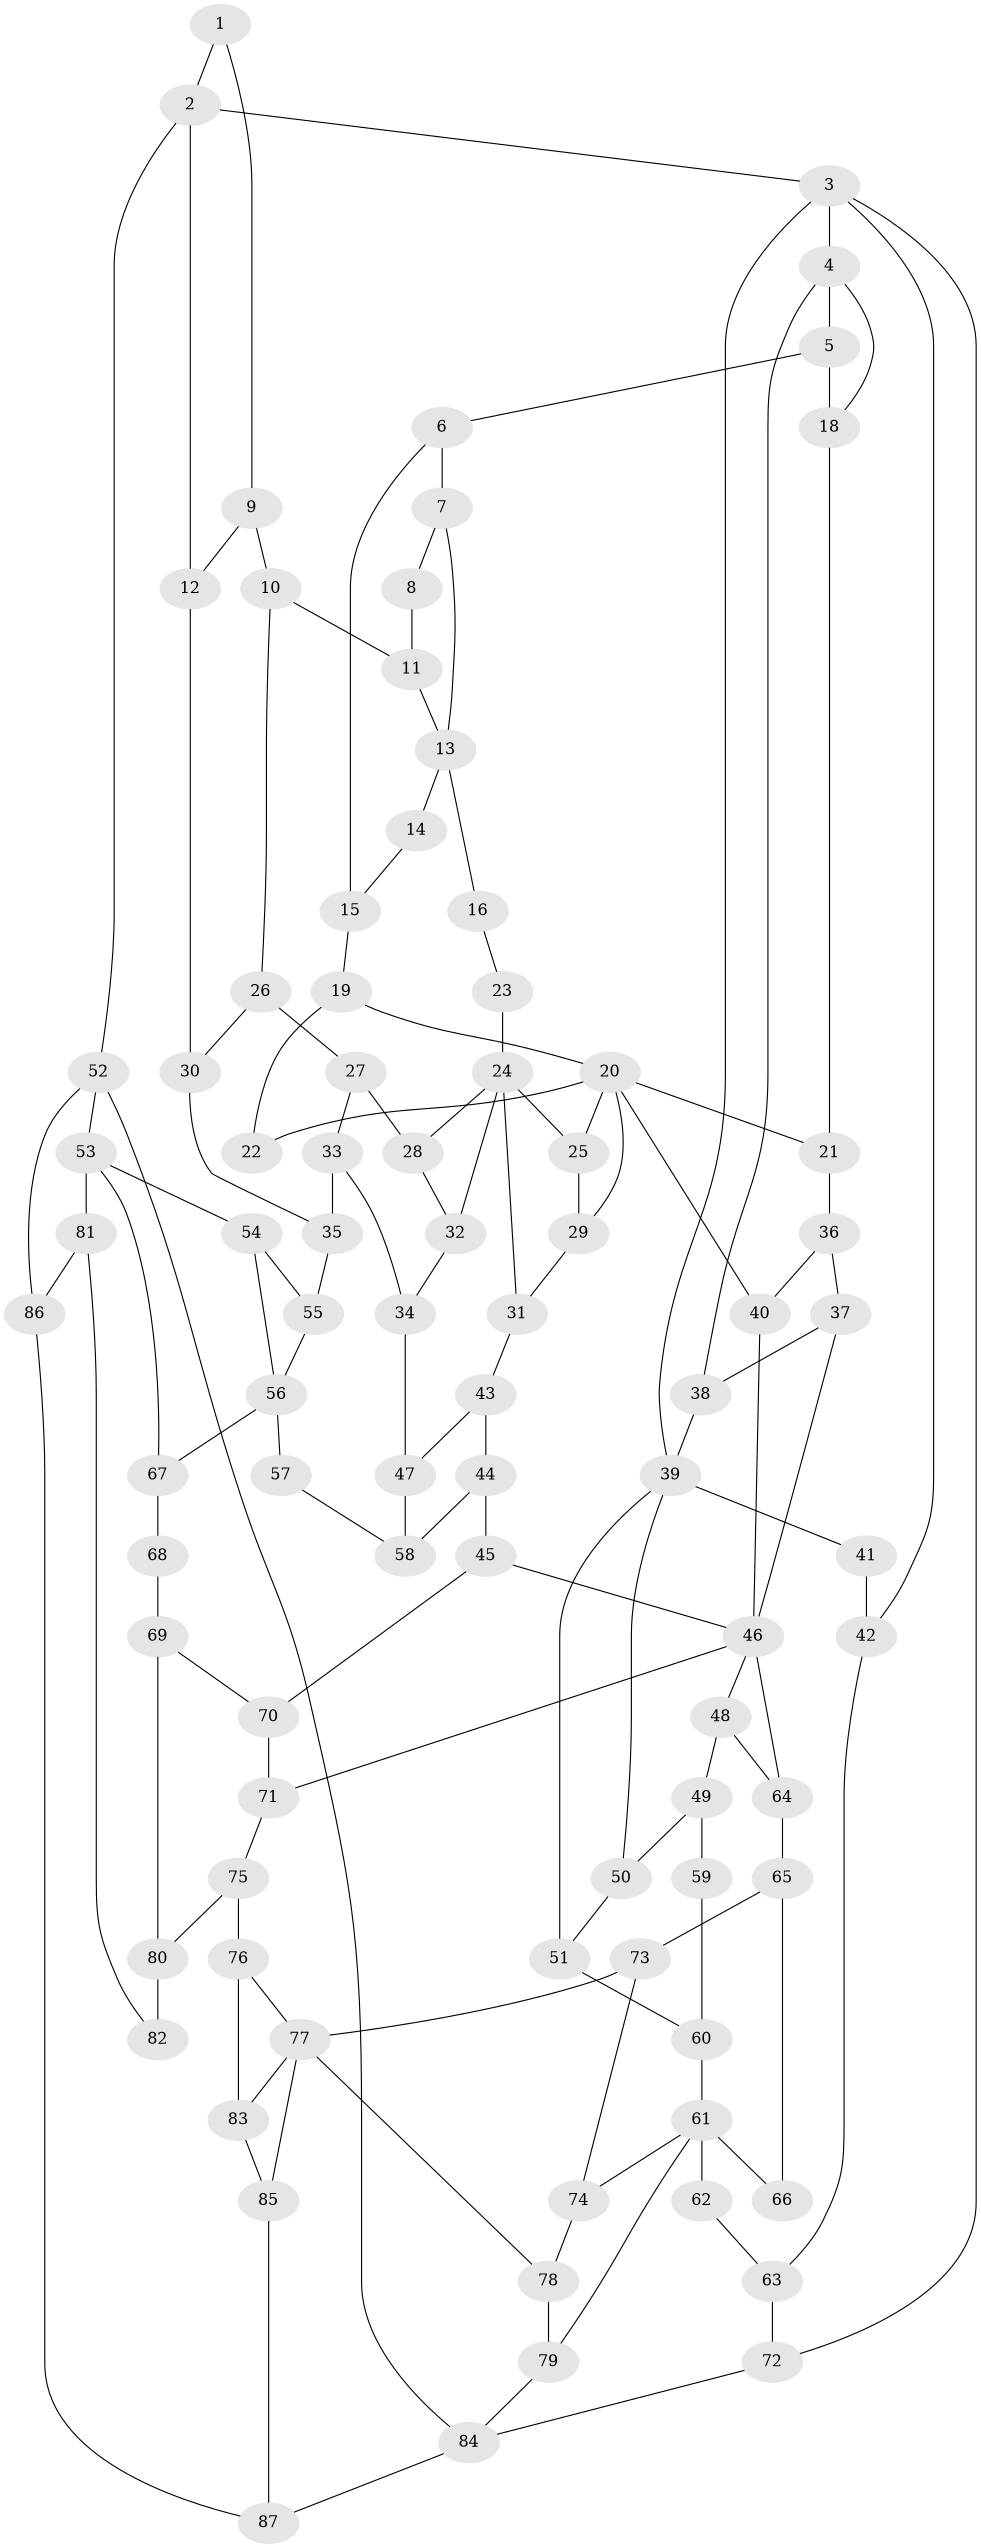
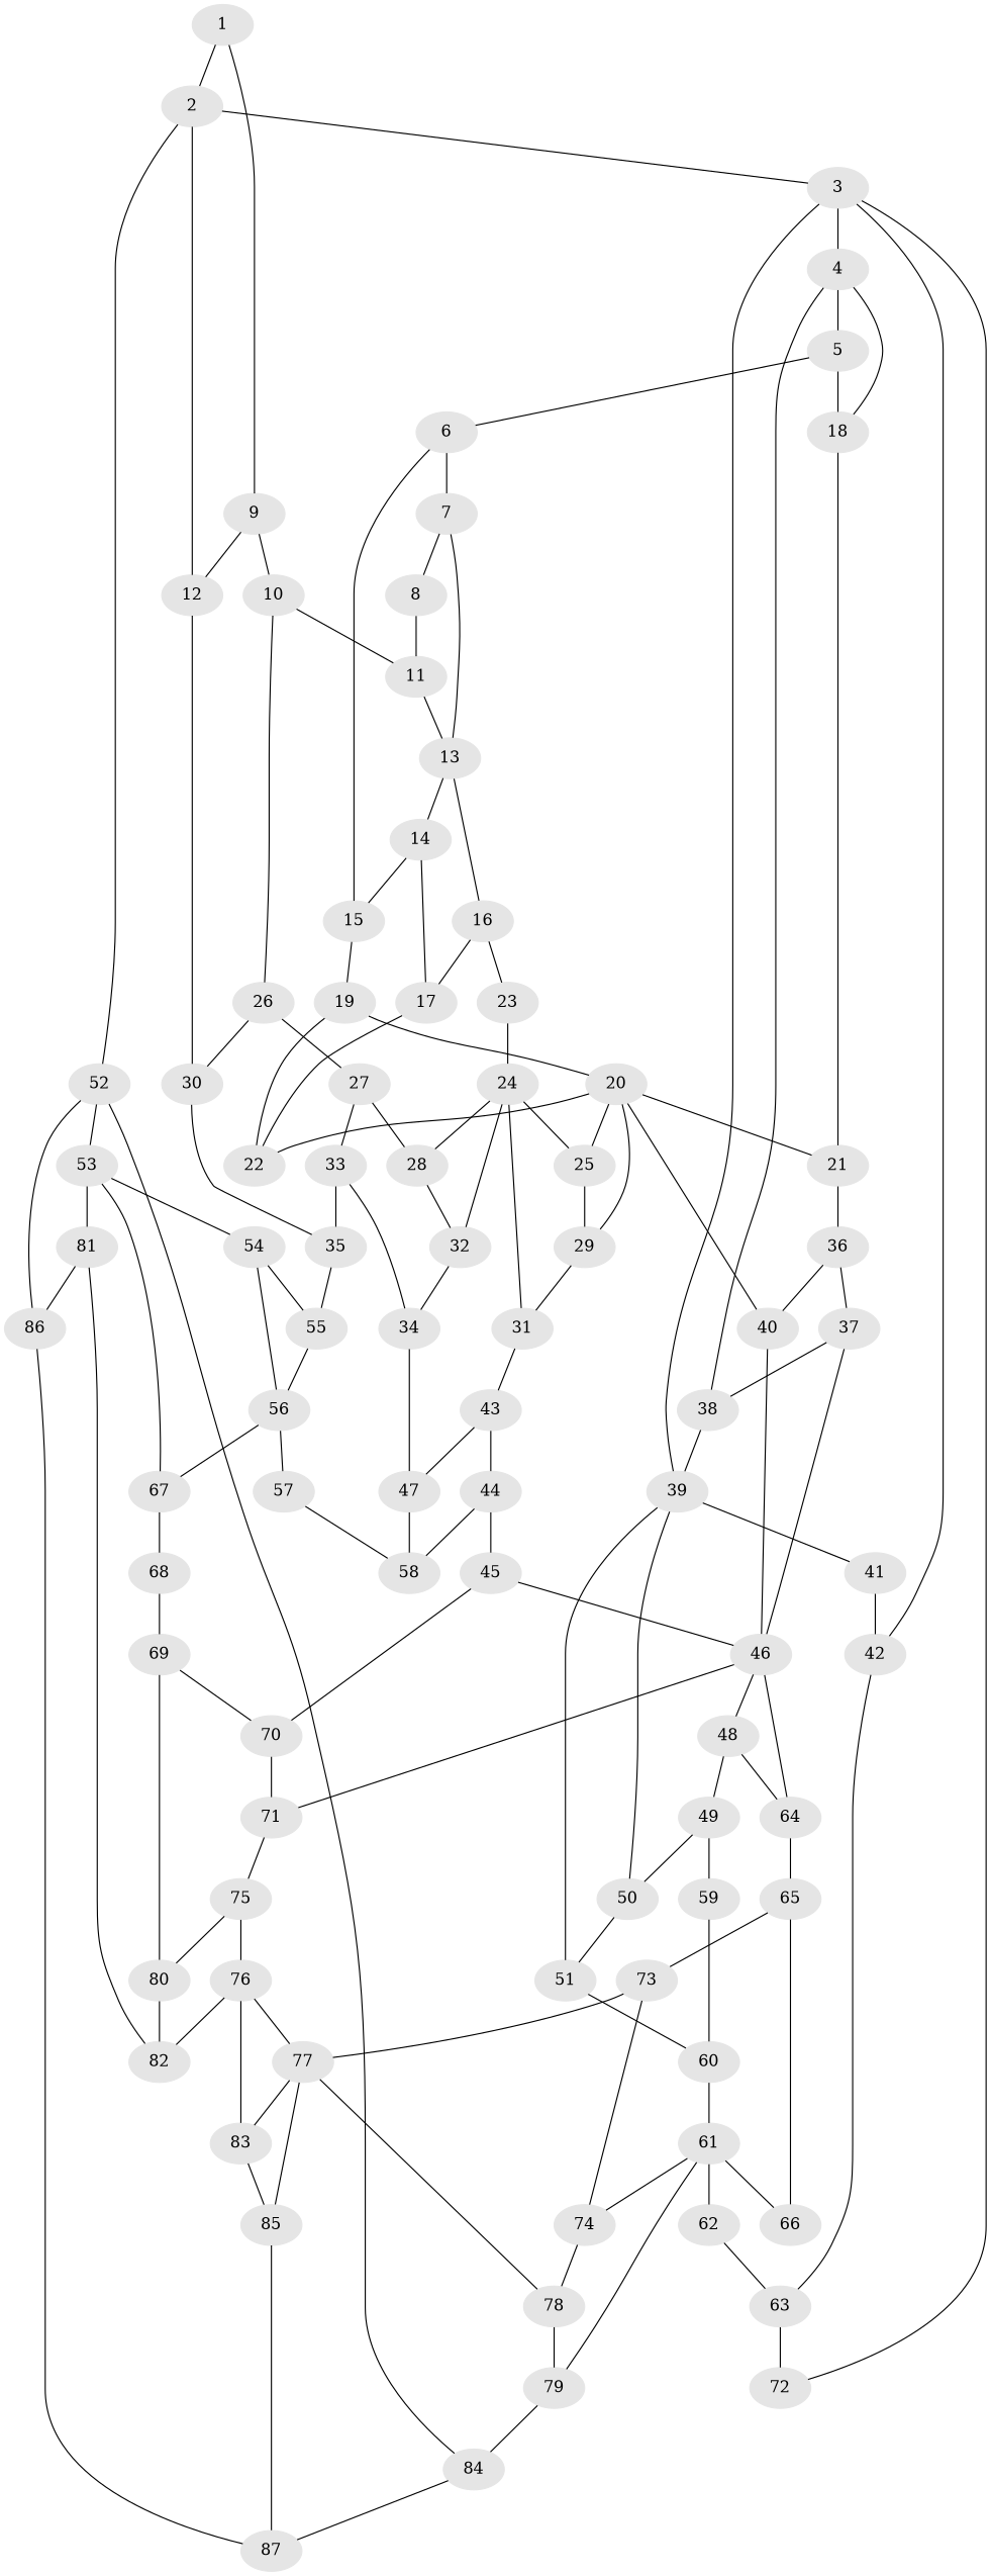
  graph {
    node [color=gray90 style=filled]
    edge [weight=1.0]
    1
    2
    9
    3
    12
    52
    10
    4
    39
    42
    72
    30
    53
    86
    84
    5
    18
    38
    41
    50
    51
    63
    6
    21
    7
    15
    8
    13
    19
    11
    14
    16
    26
    27
    35
+   17
    23
    22
    20
    24
    36
    25
    29
    40
    31
    46
    37
    28
    32
    43
    34
    33
    55
    47
    44
    58
    56
    48
    64
    71
    60
    45
    70
    49
    65
    75
    59
    61
    54
    67
    81
    87
    68
    82
    57
    66
    62
    74
    79
    78
    73
    77
    69
    80
    76
    83
    85
    1 -- 2
    1 -- 9
    2 -- 3
    2 -- 12
    2 -- 52
    9 -- 12
    9 -- 10
    3 -- 4 [weight=2.0]
    3 -- 39
    3 -- 42
    3 -- 72
    12 -- 30
    52 -- 53
    52 -- 86
    52 -- 84
    10 -- 11
    10 -- 26
    4 -- 5
    4 -- 18
    4 -- 38
    39 -- 41 [weight=2.0]
    39 -- 50
    39 -- 51
    42 -- 63
-   72 -- 84
    30 -- 35
    53 -- 54
    53 -- 67 [weight=2.0]
    53 -- 81
    86 -- 87
    84 -- 87
    5 -- 18
    5 -- 6
    18 -- 21
    38 -- 39
    41 -- 42
    50 -- 51
    51 -- 60
    63 -- 72
    6 -- 7
    6 -- 15
    21 -- 36
    7 -- 8
    7 -- 13
    15 -- 19
    8 -- 11
    13 -- 14
    13 -- 16
    19 -- 22
    19 -- 20
    11 -- 13
    14 -- 15
+   14 -- 17
+   16 -- 17
    16 -- 23
    26 -- 30
    26 -- 27
    27 -- 28
    27 -- 33
    35 -- 55
+   17 -- 22
    23 -- 24 [weight=2.0]
    20 -- 21
    20 -- 22
    20 -- 25
    20 -- 29
    20 -- 40
    24 -- 25
    24 -- 31
    24 -- 28
    24 -- 32
    36 -- 40
    36 -- 37
    25 -- 29
    29 -- 31
    40 -- 46
    31 -- 43
    46 -- 48
    46 -- 64
    46 -- 71
    37 -- 38
    37 -- 46
    28 -- 32
    32 -- 34
    43 -- 47
    43 -- 44
    34 -- 47
    33 -- 35
    33 -- 34
    55 -- 56
    47 -- 58
    44 -- 58
    44 -- 45
    56 -- 67 [weight=2.0]
    56 -- 57 [weight=2.0]
    48 -- 64
    48 -- 49
    64 -- 65
    71 -- 75
    60 -- 61
    45 -- 46
    45 -- 70
    70 -- 71
    49 -- 50
    49 -- 59
    65 -- 66
    65 -- 73
    75 -- 80
    75 -- 76
    59 -- 60
    61 -- 66
    61 -- 62 [weight=2.0]
    61 -- 74
    61 -- 79
    54 -- 55
    54 -- 56
    67 -- 68 [weight=2.0]
    81 -- 86
    81 -- 82
    68 -- 69
    57 -- 58
    62 -- 63
    74 -- 78
    79 -- 84
    78 -- 79
    73 -- 74
    73 -- 77
    77 -- 78
    77 -- 83 [weight=2.0]
    77 -- 85
    69 -- 70
    69 -- 80
    80 -- 82
+   76 -- 82
    76 -- 77
    76 -- 83 [weight=3.0]
    83 -- 85
    85 -- 87
  }
